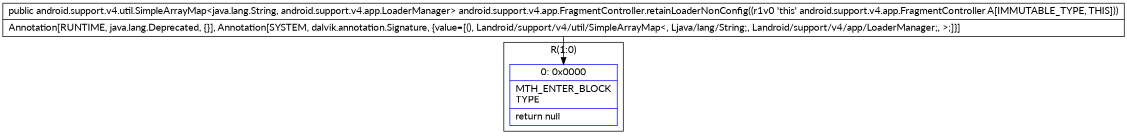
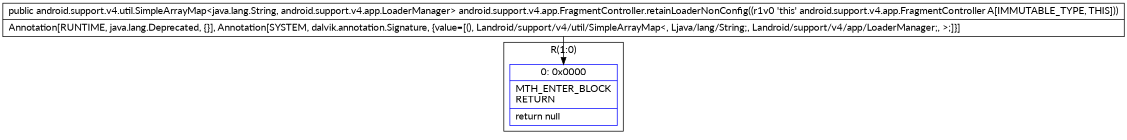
  digraph {
    fontname=Lato
    node [shape=record fontname=Lato]
-   n1 [color=blue label="{0\:\ 0x0000|MTH_ENTER_BLOCK\lTYPE\l|return null\l}"]
+   n1 [color=blue label="{0\:\ 0x0000|MTH_ENTER_BLOCK\lRETURN\l|return null\l}"]
    n2 [label="{public android.support.v4.util.SimpleArrayMap\<java.lang.String, android.support.v4.app.LoaderManager\> android.support.v4.app.FragmentController.retainLoaderNonConfig((r1v0 'this' android.support.v4.app.FragmentController A[IMMUTABLE_TYPE, THIS]))  | Annotation[RUNTIME, java.lang.Deprecated, \{\}], Annotation[SYSTEM, dalvik.annotation.Signature, \{value=[(), Landroid\/support\/v4\/util\/SimpleArrayMap\<, Ljava\/lang\/String;, Landroid\/support\/v4\/app\/LoaderManager;, \>;]\}]\l}"]
    subgraph cluster_1 {
      label="R(1:0)"
      n1
    }
    n2 -> n1 [fontname=Lato]
  }
